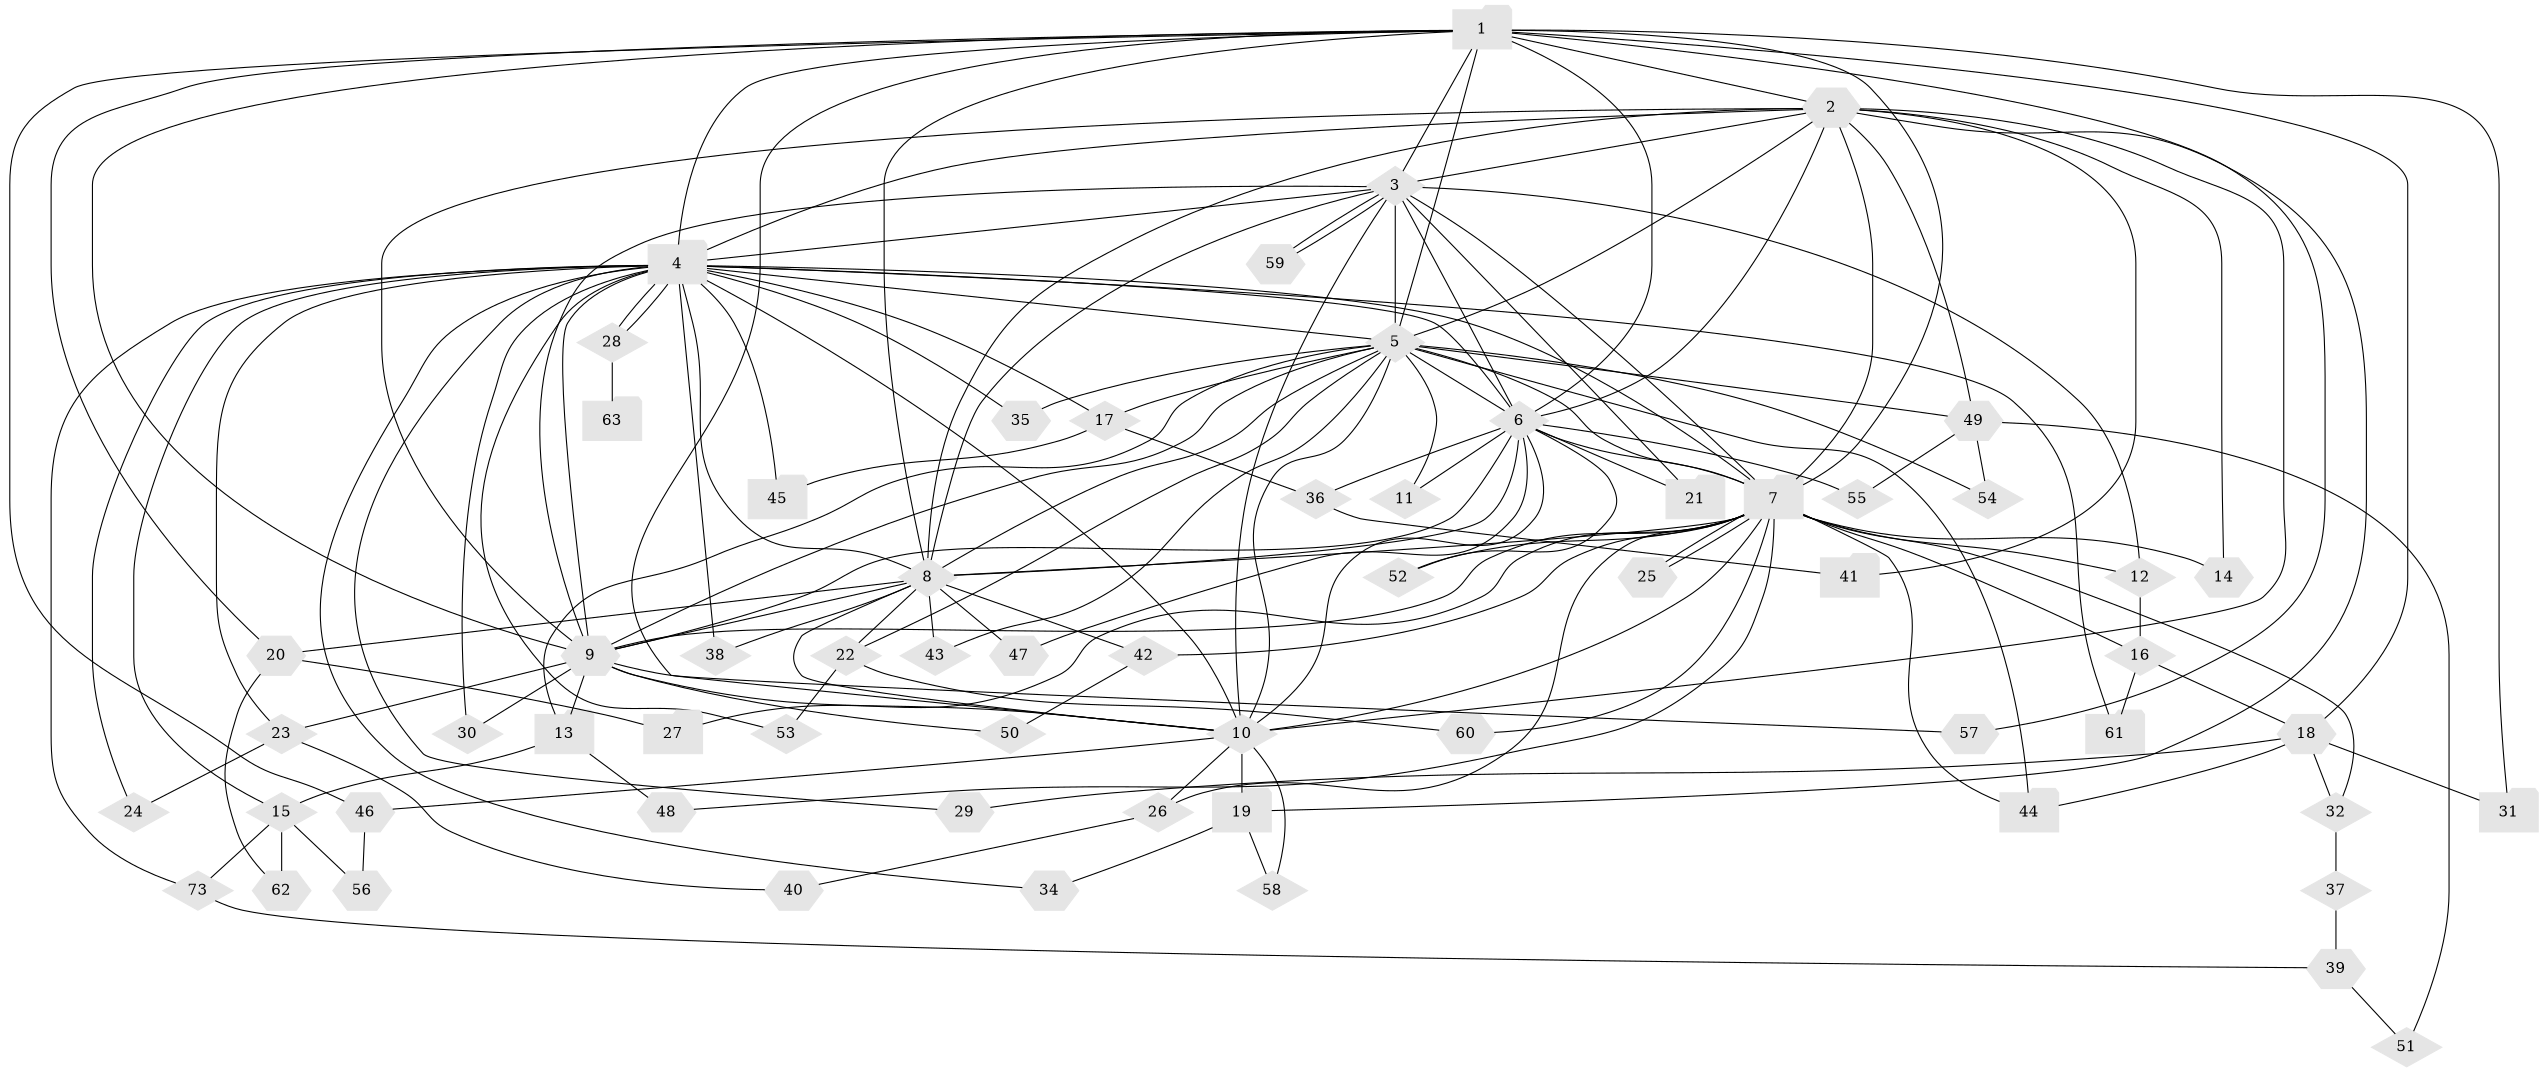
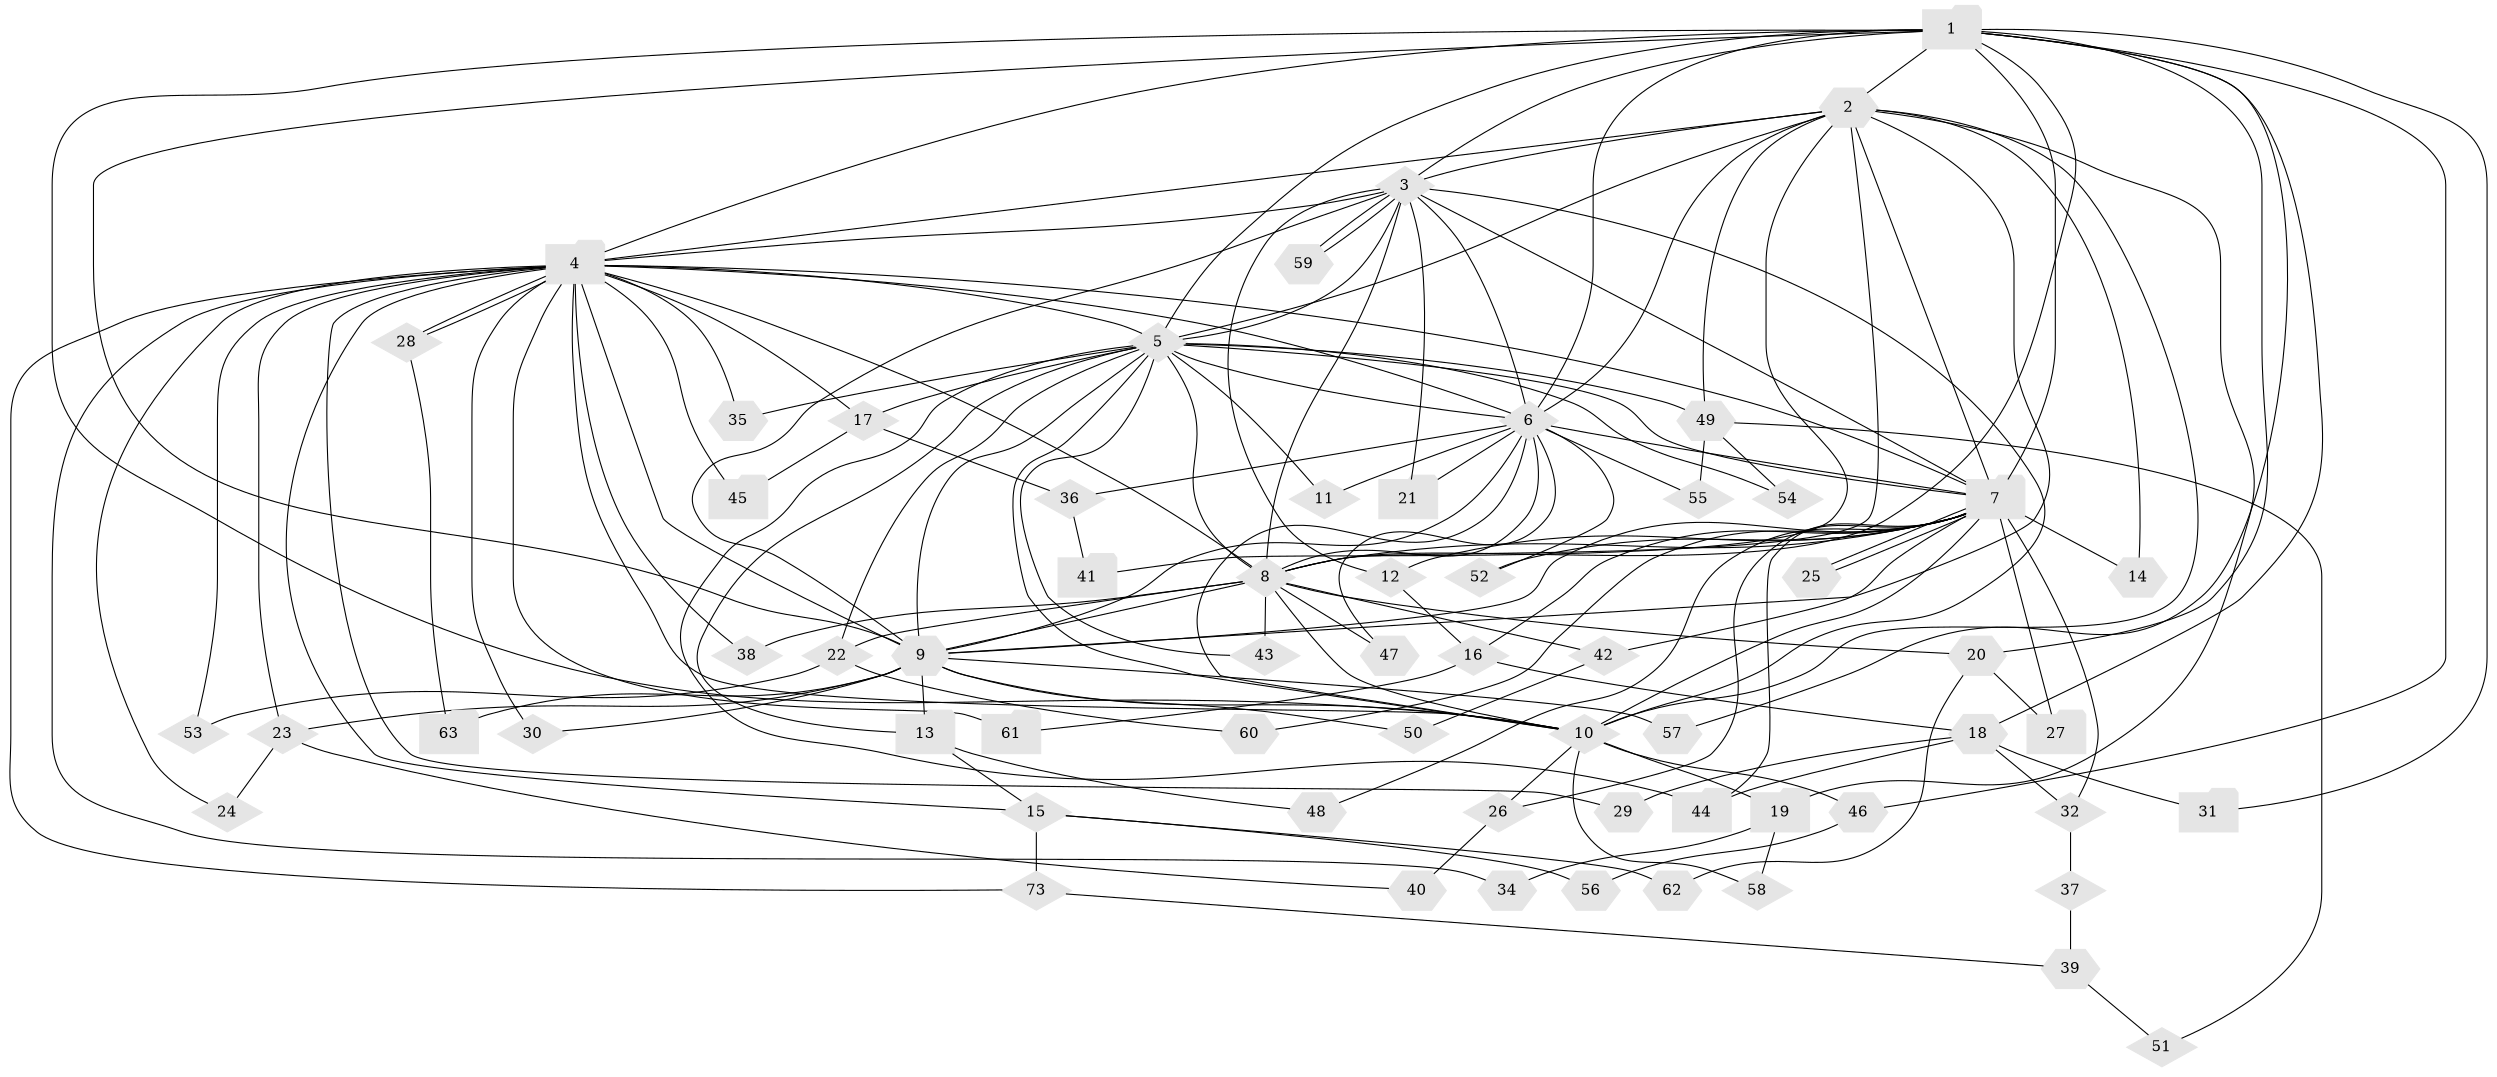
  graph {
    node [color=gray90 shape=diamond style=filled]
    1 [shape=folder]
    2 [shape=hexagon]
    3
    4 [shape=folder]
    5
    6
    7 [shape=folder]
    8
    9 [shape=hexagon]
    10
    18 [shape=hexagon]
    20 [shape=hexagon]
    31 [shape=folder]
    46 [shape=hexagon]
    57 [shape=hexagon]
    14 [shape=hexagon]
    19 [shape=folder]
    41 [shape=folder]
    49 [shape=hexagon]
    12
    21 [shape=folder]
    59 [shape=hexagon]
    15
    17
    23
    24
    28
    29 [shape=hexagon]
    30
    n30 [label=73]
    34 [shape=hexagon]
    35 [shape=hexagon]
    38
    45 [shape=folder]
    53
    61 [shape=folder]
    11
    13 [shape=folder]
    22
    43
    44 [shape=folder]
    54
    36
    47 [shape=hexagon]
    52
    55
    16
    25 [shape=hexagon]
    26
    27 [shape=folder]
    32
    42
    48 [shape=hexagon]
    60 [shape=hexagon]
    50
    63 [shape=folder]
    58
    62 [shape=hexagon]
    56 [shape=hexagon]
    51
    40 [shape=hexagon]
    39 [shape=hexagon]
    37
    1 -- 2
    1 -- 3
    1 -- 4
    1 -- 5
    1 -- 6
    1 -- 7
    1 -- 8
    1 -- 9
    1 -- 10
    1 -- 18
    1 -- 20
    1 -- 31
    1 -- 46
    1 -- 57
    2 -- 3
    2 -- 4
    2 -- 5
    2 -- 6
    2 -- 7
    2 -- 8
    2 -- 9
    2 -- 10
    2 -- 14
    2 -- 19
    2 -- 41
    2 -- 49
    3 -- 4
    3 -- 5
    3 -- 6
    3 -- 7
    3 -- 8
    3 -- 9
    3 -- 10
    3 -- 12
    3 -- 21
    3 -- 59
    3 -- 59
    4 -- 5
    4 -- 6
    4 -- 7
    4 -- 8
    4 -- 9
    4 -- 10
    4 -- 15
    4 -- 17
    4 -- 23
    4 -- 24
    4 -- 28
    4 -- 28
    4 -- 29
    4 -- 30
    4 -- n30
    4 -- 34
    4 -- 35
    4 -- 38
    4 -- 45
    4 -- 53
    4 -- 61
    5 -- 6
    5 -- 7
    5 -- 8
    5 -- 9
    5 -- 10
    5 -- 49
    5 -- 17
    5 -- 35
    5 -- 11
    5 -- 13
    5 -- 22
    5 -- 43
    5 -- 44
    5 -- 54
    6 -- 7
    6 -- 8
    6 -- 9
    6 -- 10
    6 -- 21
    6 -- 11
    6 -- 36
    6 -- 47
    6 -- 52
    6 -- 55
    7 -- 8
    7 -- 9
    7 -- 10
    7 -- 14
    7 -- 12
    7 -- 44
    7 -- 52
    7 -- 16
    7 -- 25
    7 -- 25
    7 -- 26
    7 -- 27
    7 -- 32
    7 -- 42
    7 -- 48
    7 -- 60
    8 -- 9
    8 -- 10
    8 -- 20
    8 -- 38
    8 -- 22
    8 -- 43
    8 -- 47
    8 -- 42
    9 -- 10
    9 -- 57
    9 -- 23
    9 -- 30
    9 -- 13
    9 -- 50
+   9 -- 63
    10 -- 46
    10 -- 19
    10 -- 26
    10 -- 58
    18 -- 31
    18 -- 29
    18 -- 44
    18 -- 32
    20 -- 27
    20 -- 62
    46 -- 56
    19 -- 34
    19 -- 58
    49 -- 54
    49 -- 55
    49 -- 51
    12 -- 16
    15 -- n30
    15 -- 62
    15 -- 56
    17 -- 45
    17 -- 36
    23 -- 24
    23 -- 40
    28 -- 63
    n30 -- 39
    13 -- 15
    13 -- 48
    22 -- 53
    22 -- 60
    36 -- 41
    16 -- 18
    16 -- 61
    26 -- 40
    32 -- 37
    42 -- 50
    39 -- 51
    37 -- 39
  }
